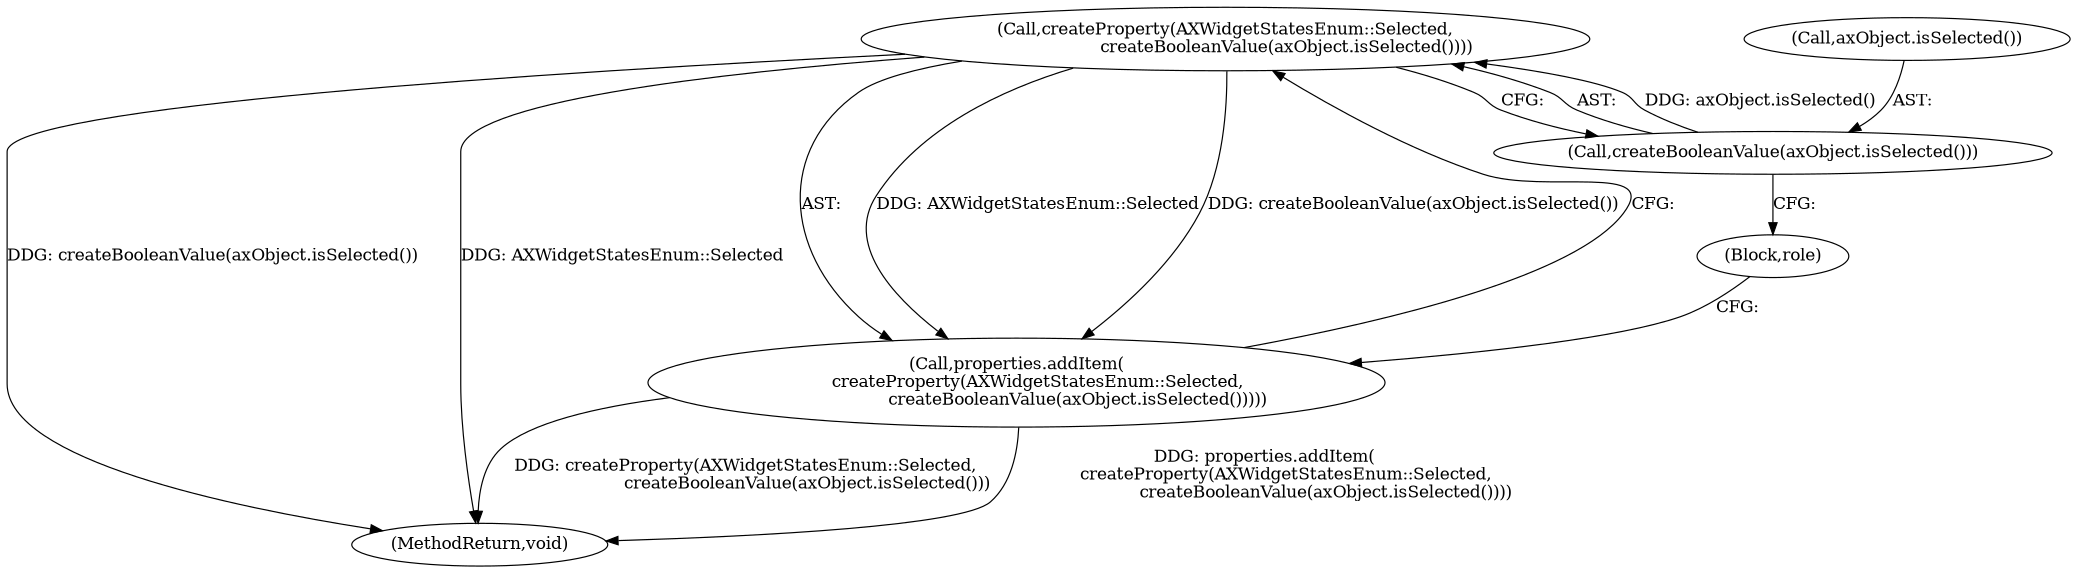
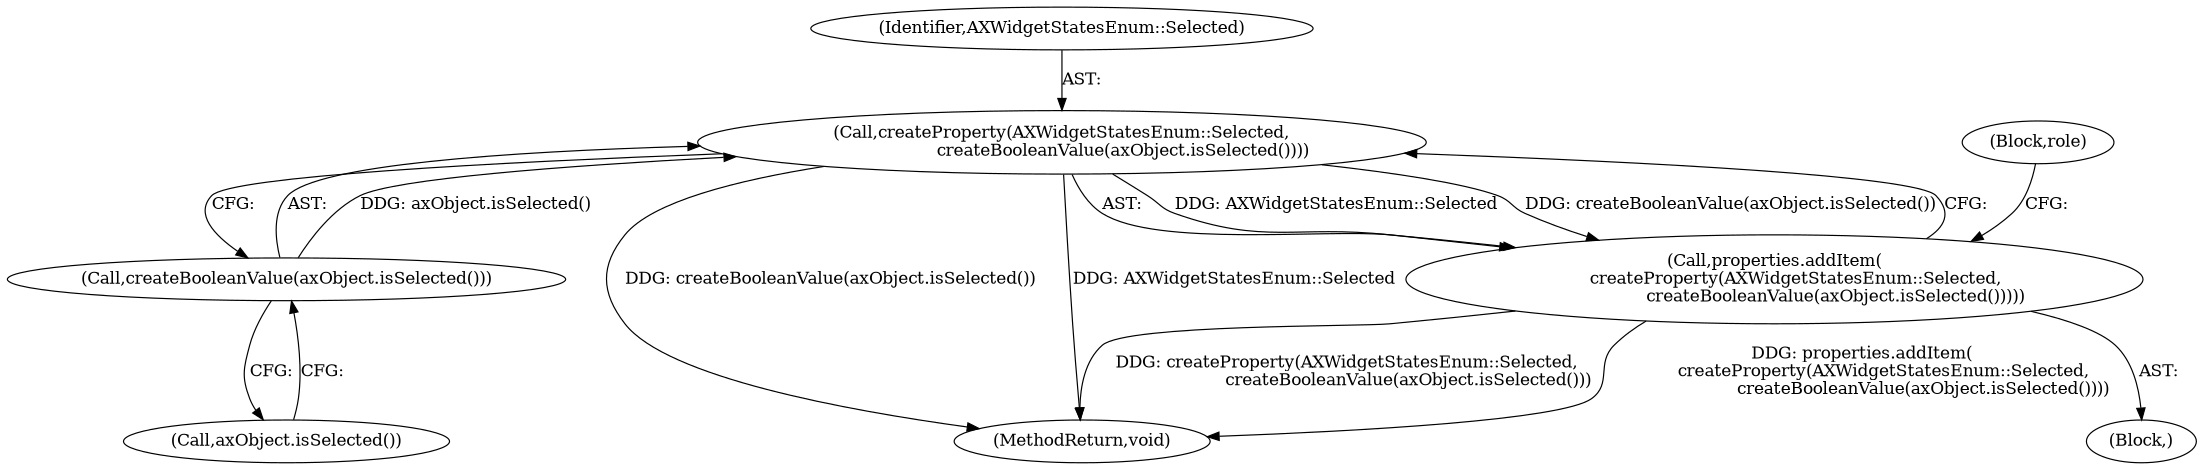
  digraph {
    n1 [label="(Call,createProperty(AXWidgetStatesEnum::Selected,\n                       createBooleanValue(axObject.isSelected())))"]
    n2 [label="(Call,createBooleanValue(axObject.isSelected()))"]
    n3 [label="(Call,properties.addItem(\n        createProperty(AXWidgetStatesEnum::Selected,\n                       createBooleanValue(axObject.isSelected()))))"]
    n4 [label="(MethodReturn,void)"]
    n5 [label="(Call,axObject.isSelected())"]
+   n6 [label="(Block,)"]
+   n7 [label="(Identifier,AXWidgetStatesEnum::Selected)"]
    n8 [label="(Block,role)"]
    n1 -> n2 [label="CFG: "]
    n1 -> n3 [label="AST: "]
    n1 -> n3 [label="DDG: AXWidgetStatesEnum::Selected"]
    n1 -> n3 [label="DDG: createBooleanValue(axObject.isSelected())"]
    n1 -> n4 [label="DDG: createBooleanValue(axObject.isSelected())"]
    n1 -> n4 [label="DDG: AXWidgetStatesEnum::Selected"]
    n2 -> n1 [label="AST: "]
    n2 -> n1 [label="DDG: axObject.isSelected()"]
-   n2 -> n8 [label="CFG: "]
+   n2 -> n5 [label="CFG: "]
    n3 -> n1 [label="CFG: "]
    n3 -> n4 [label="DDG: createProperty(AXWidgetStatesEnum::Selected,\n                       createBooleanValue(axObject.isSelected()))"]
    n3 -> n4 [label="DDG: properties.addItem(\n        createProperty(AXWidgetStatesEnum::Selected,\n                       createBooleanValue(axObject.isSelected())))"]
-   n5 -> n2 [label="AST: "]
+   n3 -> n6 [label="AST: "]
+   n5 -> n2 [label="CFG: "]
+   n7 -> n1 [label="AST: "]
    n8 -> n3 [label="CFG: "]
  }
